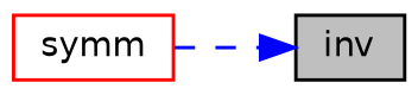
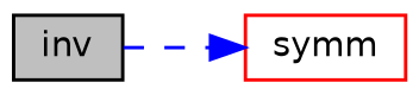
  digraph {
    rankdir=LR
    node [fontname=Helvetica fontsize=10 shape=record]
    n1 [color=black fillcolor=grey75 fontcolor=black height=0.2 label=inv style=filled width=0.4]
    n2 [color=red height=0.2 label=symm width=0.4]
-   n2 -> n1 [color=blue fontname=Helvetica fontsize=10 labelfontname=Helvetica labelfontsize=10 style=dashed]
+   n1 -> n2 [color=blue fontname=Helvetica fontsize=10 labelfontname=Helvetica labelfontsize=10 style=dashed]
  }
